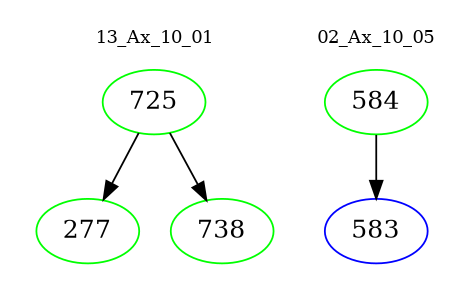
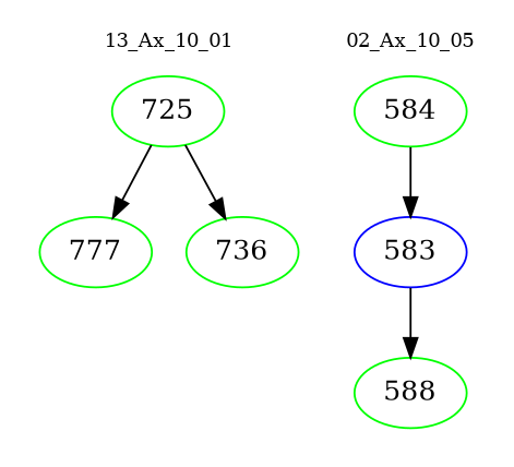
  digraph {
    node [color=green]
    edge [color=black]
    n1 [label=725]
-   n2 [label=277]
-   n3 [label=738]
+   n2 [label=777]
+   n3 [label=736]
    n4 [color=blue label=583]
+   n5 [label=588]
    n6 [label=584]
    subgraph cluster_1 {
      color=white
      fontsize=10
      label="13_Ax_10_01"
      n1
      n2
      n3
    }
    subgraph cluster_2 {
      color=white
      fontsize=10
      label="02_Ax_10_05"
      n4
+     n5
      n6
    }
    n1 -> n2
    n1 -> n3
+   n4 -> n5
    n6 -> n4
  }
